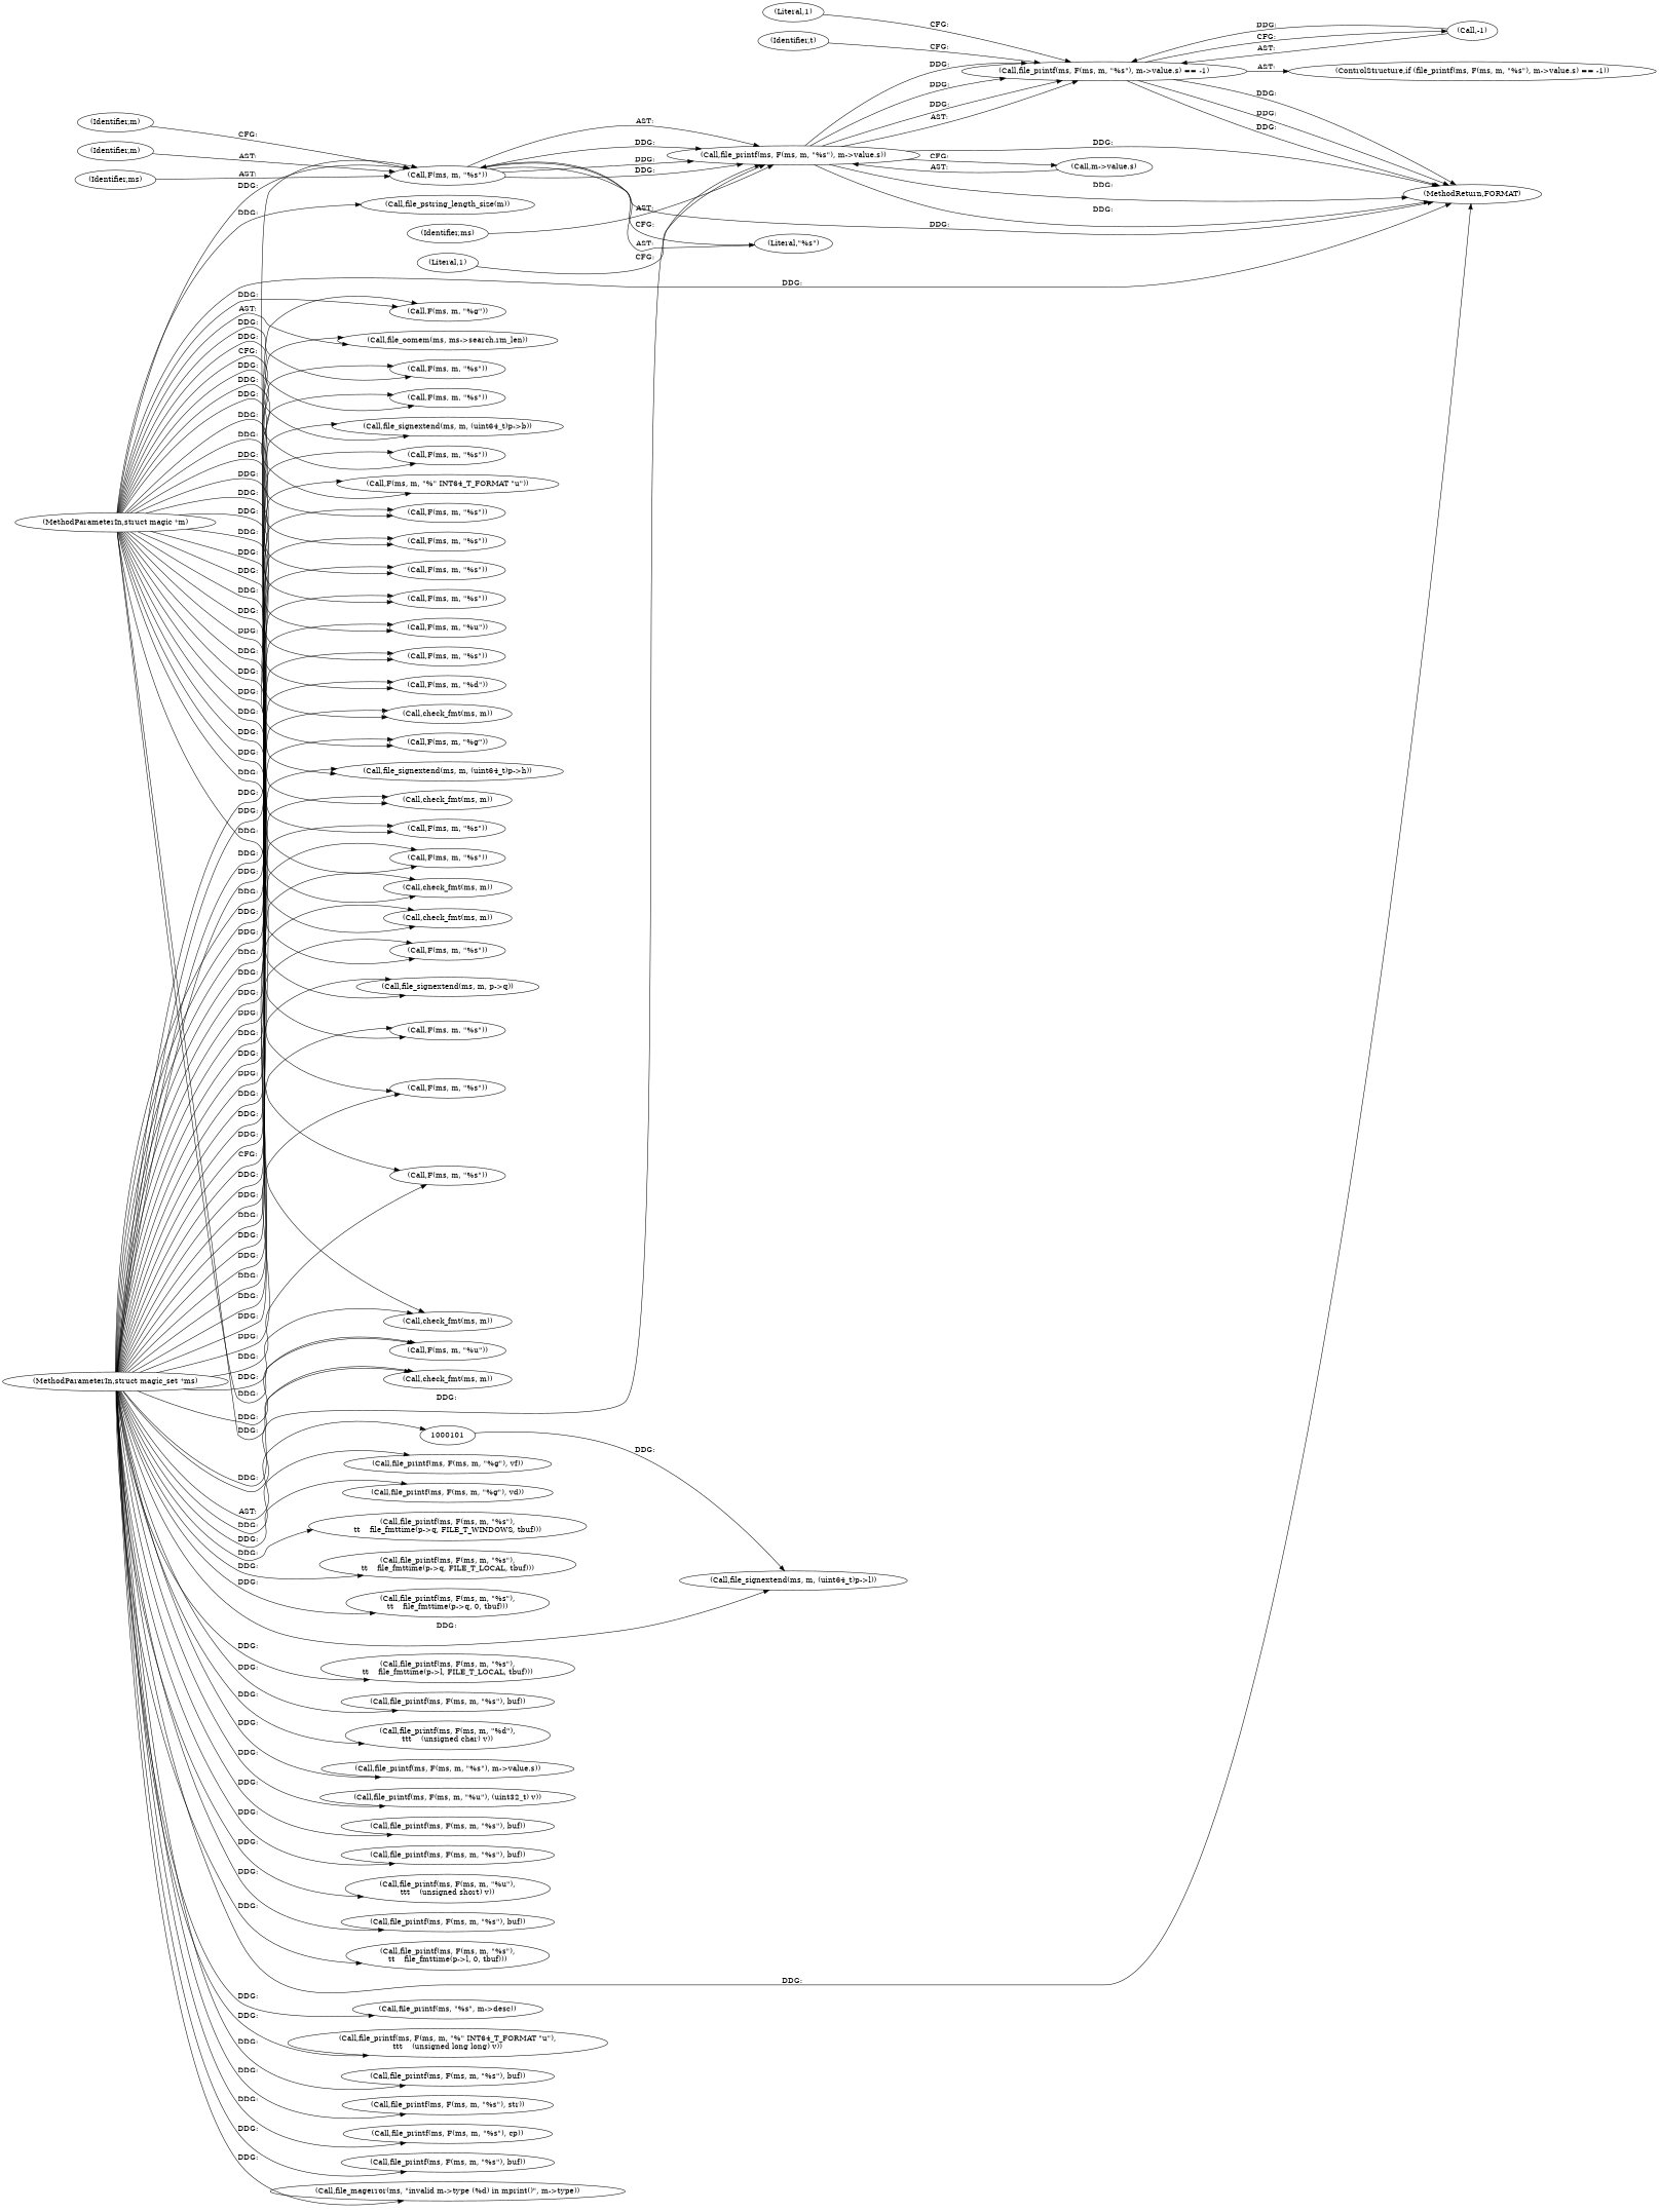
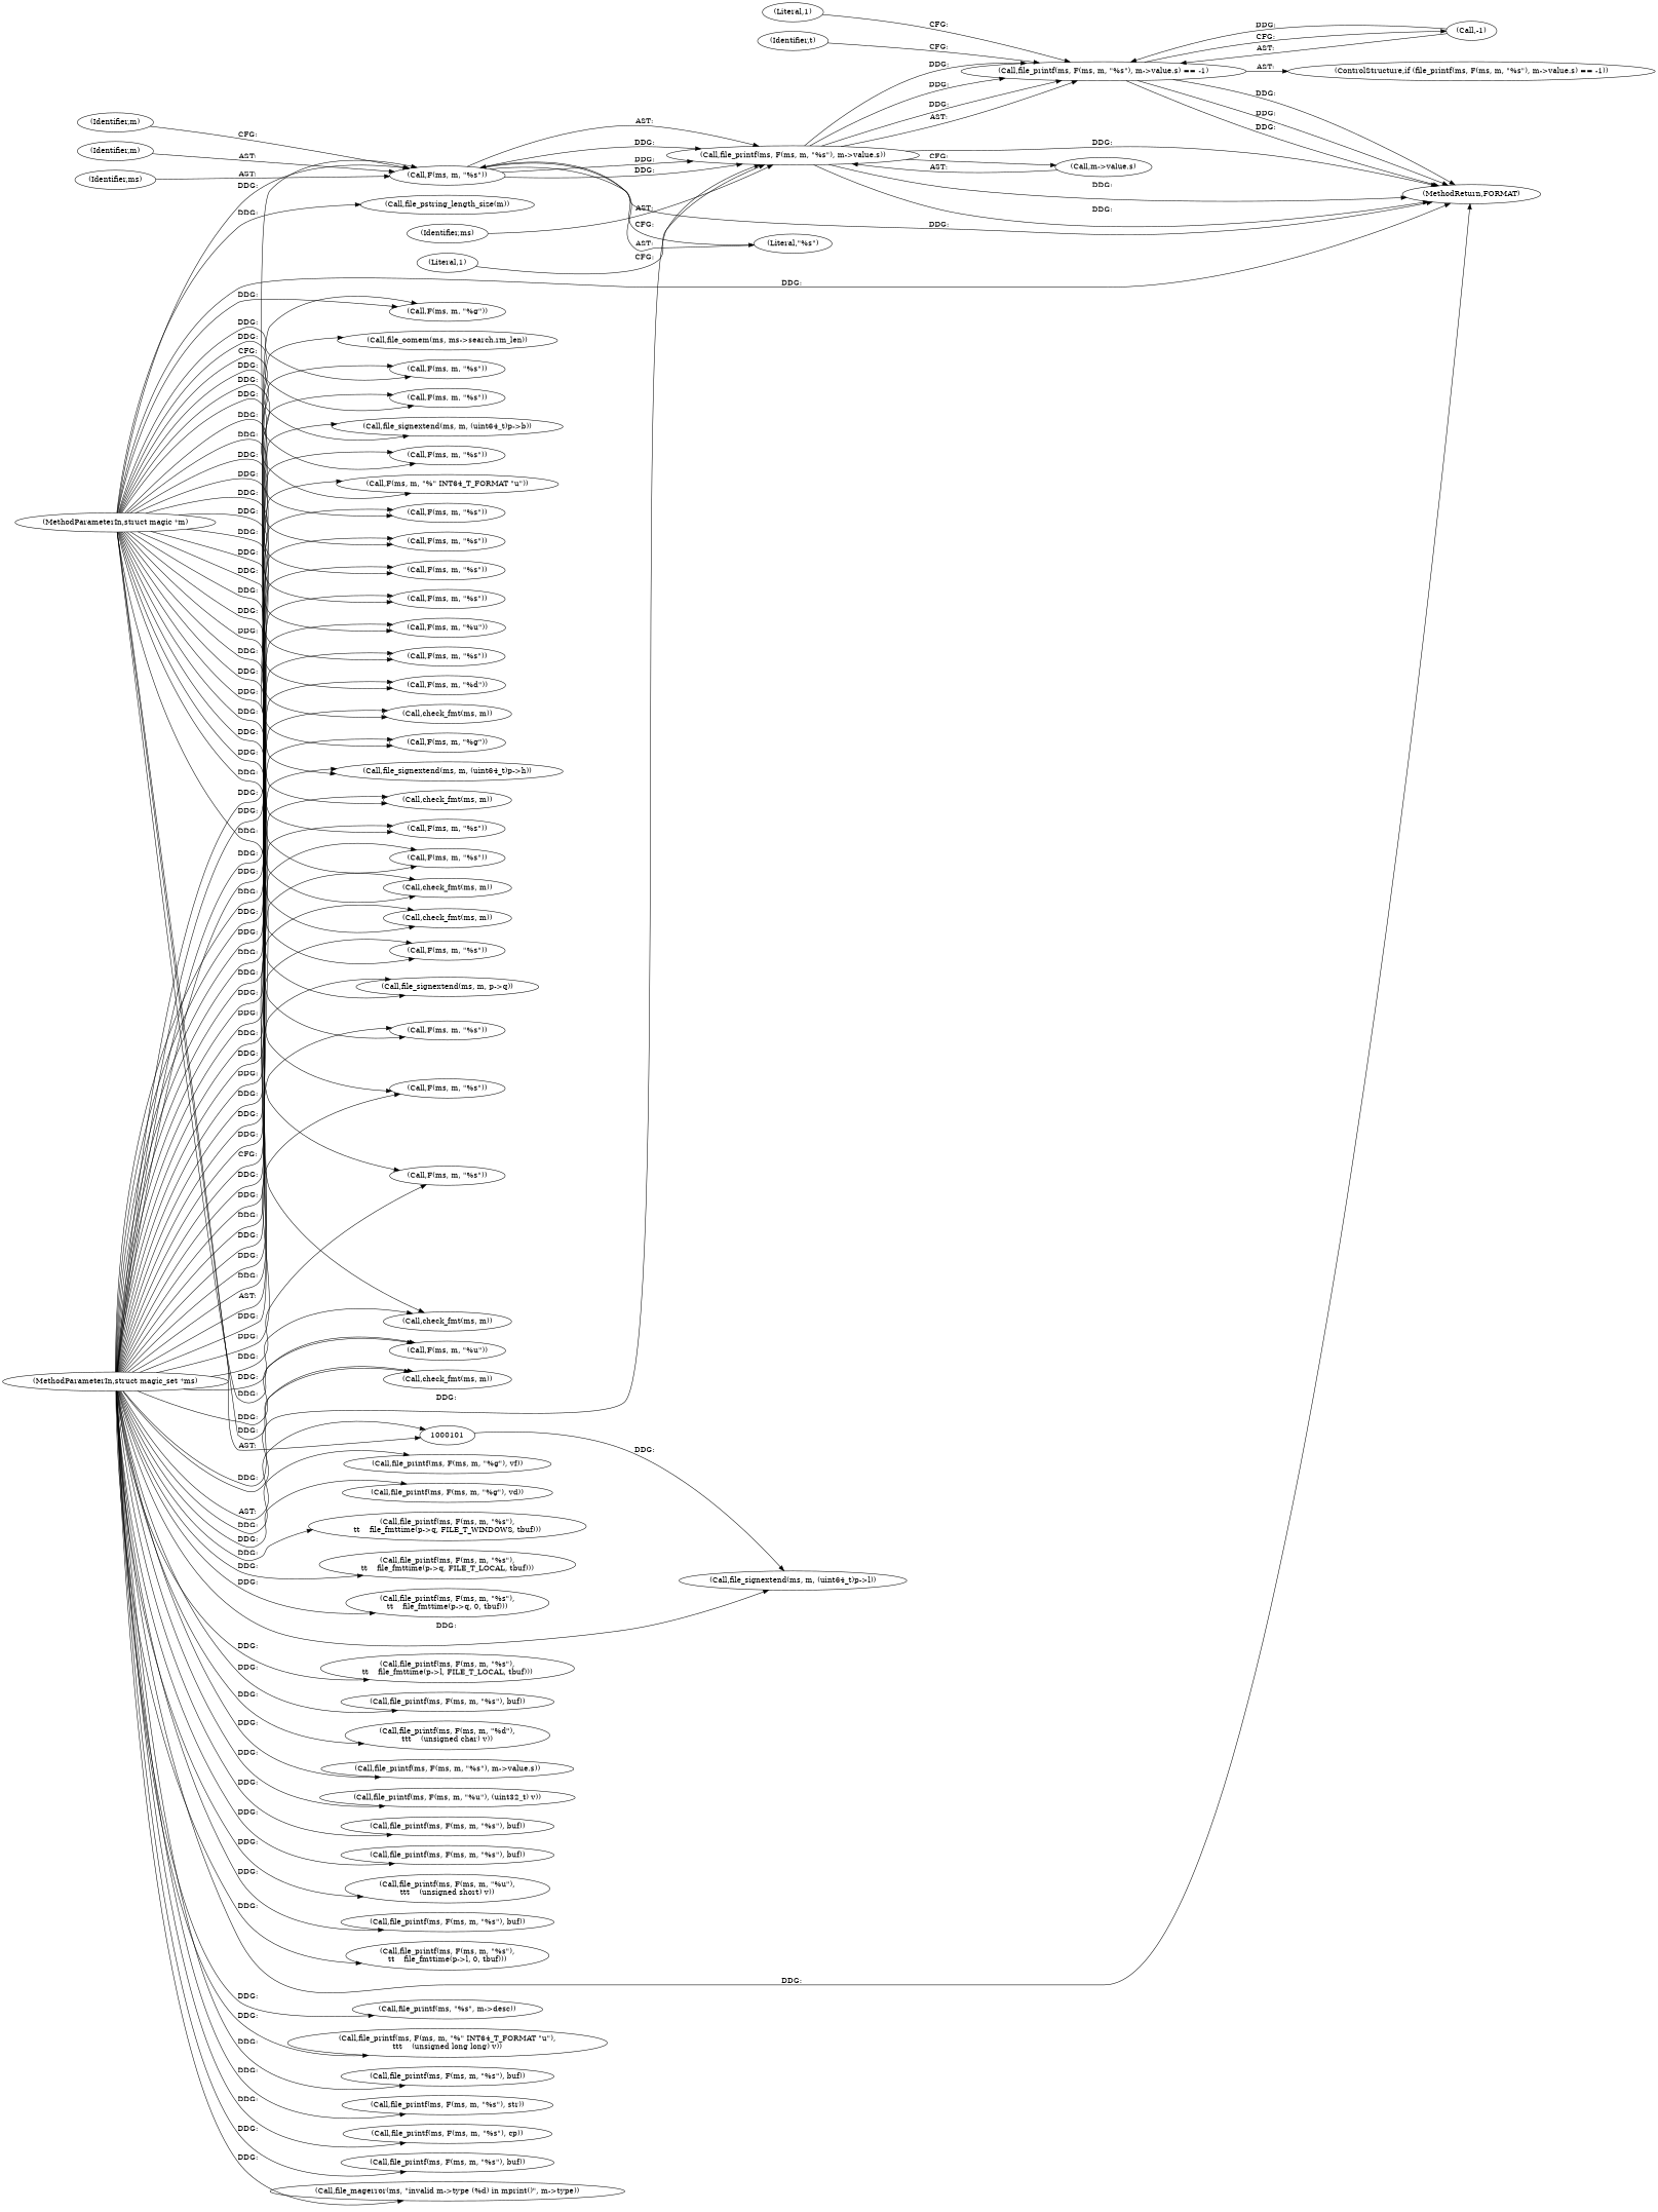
  digraph {
    rankdir=LR
    n1 [label="(Call,file_printf(ms, F(ms, m, \"%s\"), m->value.s))"]
    n2 [label="(Call,file_printf(ms, F(ms, m, \"%s\"), m->value.s) == -1)"]
    n3 [label="(Call,m->value.s)"]
    n4 [label="(MethodReturn,FORMAT)"]
    n5 [label="(Call,-1)"]
    n6 [label="(ControlStructure,if (file_printf(ms, F(ms, m, \"%s\"), m->value.s) == -1))"]
    n7 [label="(Call,F(ms, m, \"%s\"))"]
    n8 [label="(Literal,\"%s\")"]
    n9 [label="(MethodParameterIn,struct magic_set *ms)"]
    n10 [label="(Call,file_signextend(ms, m, (uint64_t)p->h))"]
    n11 [label="(Call,F(ms, m, \"%s\"))"]
    n12 [label="(Call,check_fmt(ms, m))"]
    n13 [label="(Call,F(ms, m, \"%s\"))"]
    n14 [label="(Call,file_printf(ms, F(ms, m, \"%s\"), buf))"]
    n15 [label="(Call,F(ms, m, \"%g\"))"]
    n16 [label="(Call,F(ms, m, \"%s\"))"]
    n17 [label="(Call,F(ms, m, \"%s\"))"]
    n18 [label="(Call,file_printf(ms, F(ms, m, \"%s\"), buf))"]
    n19 [label="(Call,F(ms, m, \"%u\"))"]
    n20 [label="(Call,check_fmt(ms, m))"]
    n21 [label="(Call,F(ms, m, \"%s\"))"]
    n22 [label="(Call,F(ms, m, \"%d\"))"]
    n23 [label="(Call,F(ms, m, \"%g\"))"]
    n24 [label="(Call,check_fmt(ms, m))"]
    n25 [label="(Call,file_printf(ms, F(ms, m, \"%u\"),\n\t\t\t    (unsigned short) v))"]
    n26 [label="(Call,file_printf(ms, F(ms, m, \"%s\"), buf))"]
    n27 [label="(Call,check_fmt(ms, m))"]
    n28 [label="(Call,file_printf(ms, F(ms, m, \"%s\"),\n\t\t    file_fmttime(p->l, 0, tbuf)))"]
    n29 [label="(Call,file_signextend(ms, m, p->q))"]
    n30 [label="(Call,check_fmt(ms, m))"]
    n31 [label="(Call,file_printf(ms, \"%s\", m->desc))"]
    n32 [label="(Call,file_oomem(ms, ms->search.rm_len))"]
    n33 [label="(Call,file_signextend(ms, m, (uint64_t)p->l))"]
    n34 [label="(Call,file_printf(ms, F(ms, m, \"%\" INT64_T_FORMAT \"u\"),\n\t\t\t    (unsigned long long) v))"]
    n35 [label="(Call,F(ms, m, \"%s\"))"]
    n36 [label="(Call,file_printf(ms, F(ms, m, \"%s\"), buf))"]
    n37 [label="(Call,file_printf(ms, F(ms, m, \"%s\"), str))"]
    n38 [label="(Call,file_printf(ms, F(ms, m, \"%s\"), cp))"]
    n39 [label="(Call,file_signextend(ms, m, (uint64_t)p->b))"]
    n40 [label="(Call,F(ms, m, \"%s\"))"]
    n41 [label="(Call,file_printf(ms, F(ms, m, \"%s\"), buf))"]
    n42 [label="(Call,file_magerror(ms, \"invalid m->type (%d) in mprint()\", m->type))"]
    n43 [label="(Call,F(ms, m, \"%\" INT64_T_FORMAT \"u\"))"]
    n44 [label="(Call,file_printf(ms, F(ms, m, \"%g\"), vf))"]
    n45 [label="(Call,file_printf(ms, F(ms, m, \"%g\"), vd))"]
    n46 [label="(Call,F(ms, m, \"%s\"))"]
    n47 [label="(Call,file_printf(ms, F(ms, m, \"%s\"),\n\t\t    file_fmttime(p->q, FILE_T_WINDOWS, tbuf)))"]
    n48 [label="(Call,F(ms, m, \"%u\"))"]
    n49 [label="(Call,F(ms, m, \"%s\"))"]
    n50 [label="(Call,F(ms, m, \"%s\"))"]
    n51 [label="(Call,file_printf(ms, F(ms, m, \"%s\"),\n\t\t    file_fmttime(p->q, FILE_T_LOCAL, tbuf)))"]
    n52 [label="(Call,F(ms, m, \"%s\"))"]
    n53 [label="(Call,F(ms, m, \"%s\"))"]
    n54 [label="(Call,file_printf(ms, F(ms, m, \"%s\"),\n\t\t    file_fmttime(p->q, 0, tbuf)))"]
    n55 [label="(Call,file_printf(ms, F(ms, m, \"%s\"),\n\t\t    file_fmttime(p->l, FILE_T_LOCAL, tbuf)))"]
    n56 [label="(Call,file_printf(ms, F(ms, m, \"%s\"), buf))"]
    n57 [label="(Call,F(ms, m, \"%s\"))"]
    n58 [label="(Call,file_printf(ms, F(ms, m, \"%d\"),\n\t\t\t    (unsigned char) v))"]
    n59 [label="(Call,check_fmt(ms, m))"]
    n60 [label="(Call,F(ms, m, \"%s\"))"]
    n61 [label="(Call,file_printf(ms, F(ms, m, \"%s\"), m->value.s))"]
    n62 [label="(Call,file_printf(ms, F(ms, m, \"%u\"), (uint32_t) v))"]
    1000101
    n64 [label="(MethodParameterIn,struct magic *m)"]
    n65 [label="(Call,file_pstring_length_size(m))"]
    n66 [label="(Identifier,ms)"]
    n67 [label="(Identifier,m)"]
    n68 [label="(Literal,1)"]
    n69 [label="(Literal,1)"]
    n70 [label="(Identifier,t)"]
    n71 [label="(Identifier,ms)"]
    n72 [label="(Identifier,m)"]
    n1 -> n2 [label="AST: "]
    n1 -> n2 [label="DDG: "]
    n1 -> n2 [label="DDG: "]
    n1 -> n2 [label="DDG: "]
    n1 -> n3 [label="CFG: "]
    n1 -> n4 [label="DDG: "]
    n1 -> n4 [label="DDG: "]
    n1 -> n4 [label="DDG: "]
    n2 -> n4 [label="DDG: "]
    n2 -> n4 [label="DDG: "]
    n2 -> n4 [label="DDG: "]
    n2 -> n5 [label="CFG: "]
    n2 -> n6 [label="AST: "]
    n3 -> n1 [label="AST: "]
    n5 -> n2 [label="AST: "]
    n5 -> n2 [label="DDG: "]
    n7 -> n1 [label="AST: "]
    n7 -> n1 [label="DDG: "]
    n7 -> n1 [label="DDG: "]
    n7 -> n1 [label="DDG: "]
    n7 -> n4 [label="DDG: "]
    n7 -> n8 [label="CFG: "]
    n8 -> n7 [label="AST: "]
    n9 -> n1 [label="DDG: "]
    n9 -> n4 [label="DDG: "]
    n9 -> n7 [label="DDG: "]
    n9 -> n10 [label="CFG: "]
    n9 -> n11 [label="DDG: "]
    n9 -> n12 [label="DDG: "]
    n9 -> n13 [label="DDG: "]
    n9 -> n14 [label="DDG: "]
    n9 -> n15 [label="DDG: "]
    n9 -> n16 [label="DDG: "]
    n9 -> n17 [label="DDG: "]
    n9 -> n18 [label="DDG: "]
    n9 -> n19 [label="DDG: "]
    n9 -> n20 [label="DDG: "]
    n9 -> n21 [label="DDG: "]
    n9 -> n22 [label="DDG: "]
    n9 -> n23 [label="DDG: "]
    n9 -> n24 [label="DDG: "]
    n9 -> n25 [label="DDG: "]
    n9 -> n26 [label="DDG: "]
    n9 -> n27 [label="DDG: "]
    n9 -> n28 [label="DDG: "]
-   n9 -> n29 [label="DDG: "]
+   n9 -> n29 [label="AST: "]
    n9 -> n30 [label="DDG: "]
    n9 -> n31 [label="DDG: "]
    n9 -> n32 [label="DDG: "]
    n9 -> n33 [label="DDG: "]
    n9 -> n34 [label="DDG: "]
    n9 -> n35 [label="DDG: "]
    n9 -> n36 [label="DDG: "]
    n9 -> n37 [label="DDG: "]
    n9 -> n38 [label="DDG: "]
    n9 -> n39 [label="DDG: "]
    n9 -> n40 [label="DDG: "]
    n9 -> n41 [label="DDG: "]
    n9 -> n42 [label="DDG: "]
    n9 -> n43 [label="DDG: "]
    n9 -> n44 [label="DDG: "]
    n9 -> n45 [label="DDG: "]
    n9 -> n46 [label="DDG: "]
    n9 -> n47 [label="DDG: "]
    n9 -> n48 [label="DDG: "]
    n9 -> n49 [label="DDG: "]
    n9 -> n50 [label="DDG: "]
    n9 -> n51 [label="DDG: "]
    n9 -> n52 [label="DDG: "]
    n9 -> n53 [label="DDG: "]
    n9 -> n54 [label="DDG: "]
    n9 -> n55 [label="DDG: "]
    n9 -> n56 [label="DDG: "]
    n9 -> n57 [label="DDG: "]
    n9 -> n58 [label="DDG: "]
    n9 -> n59 [label="DDG: "]
    n9 -> n60 [label="DDG: "]
    n9 -> n61 [label="DDG: "]
    n9 -> n62 [label="DDG: "]
    n9 -> 1000101 [label="AST: "]
    1000101 -> n33 [label="DDG: "]
    n64 -> n4 [label="DDG: "]
    n64 -> n7 [label="DDG: "]
    n64 -> n10 [label="DDG: "]
    n64 -> n11 [label="DDG: "]
    n64 -> n12 [label="DDG: "]
    n64 -> n13 [label="DDG: "]
    n64 -> n15 [label="DDG: "]
    n64 -> n16 [label="DDG: "]
    n64 -> n17 [label="DDG: "]
    n64 -> n19 [label="DDG: "]
    n64 -> n20 [label="DDG: "]
    n64 -> n21 [label="DDG: "]
    n64 -> n22 [label="DDG: "]
    n64 -> n23 [label="DDG: "]
    n64 -> n24 [label="DDG: "]
    n64 -> n27 [label="DDG: "]
    n64 -> n29 [label="DDG: "]
    n64 -> n30 [label="DDG: "]
    n64 -> n35 [label="DDG: "]
    n64 -> n39 [label="CFG: "]
    n64 -> n40 [label="DDG: "]
    n64 -> n43 [label="DDG: "]
    n64 -> n46 [label="DDG: "]
    n64 -> n48 [label="DDG: "]
    n64 -> n49 [label="DDG: "]
    n64 -> n50 [label="DDG: "]
    n64 -> n52 [label="DDG: "]
    n64 -> n53 [label="DDG: "]
    n64 -> n57 [label="DDG: "]
    n64 -> n59 [label="DDG: "]
    n64 -> n60 [label="DDG: "]
-   n64 -> n32 [label="AST: "]
+   n64 -> 1000101 [label="AST: "]
    n64 -> n65 [label="DDG: "]
    n66 -> n1 [label="AST: "]
    n67 -> n7 [label="AST: "]
    n68 -> n2 [label="CFG: "]
    n69 -> n1 [label="CFG: "]
    n70 -> n2 [label="CFG: "]
    n71 -> n7 [label="AST: "]
    n72 -> n7 [label="CFG: "]
  }
